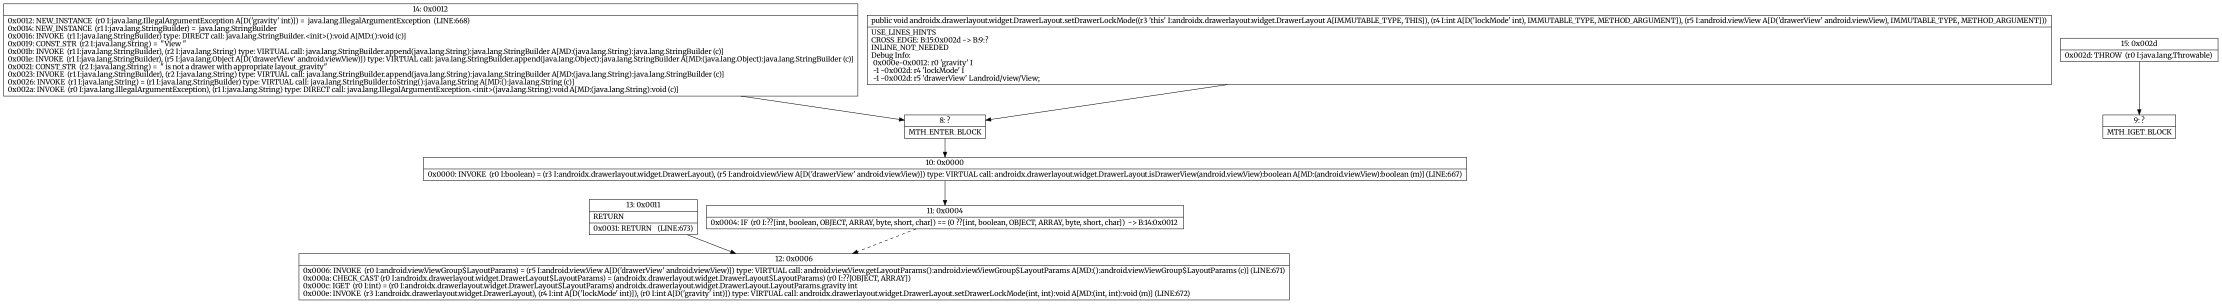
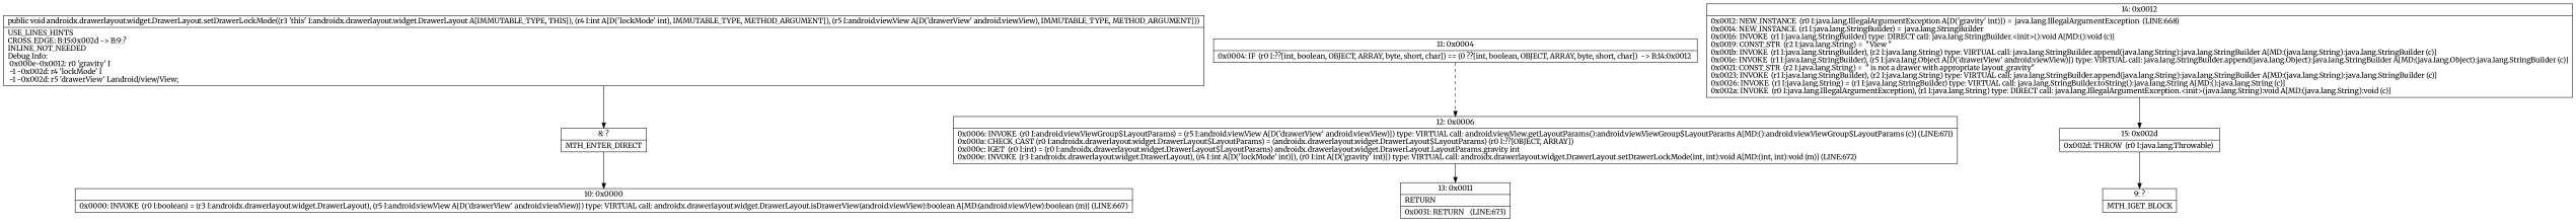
  digraph {
    fontname=Merriweather
    node [fontname=Merriweather shape=record]
    edge [fontname=Merriweather]
-   n1 [label="{8\:\ ?|MTH_ENTER_BLOCK\l}"]
+   n1 [label="{8\:\ ?|MTH_ENTER_DIRECT\l}"]
    n2 [label="{10\:\ 0x0000|0x0000: INVOKE  (r0 I:boolean) = (r3 I:androidx.drawerlayout.widget.DrawerLayout), (r5 I:android.view.View A[D('drawerView' android.view.View)]) type: VIRTUAL call: androidx.drawerlayout.widget.DrawerLayout.isDrawerView(android.view.View):boolean A[MD:(android.view.View):boolean (m)] (LINE:667)\l}"]
    n3 [label="{11\:\ 0x0004|0x0004: IF  (r0 I:??[int, boolean, OBJECT, ARRAY, byte, short, char]) == (0 ??[int, boolean, OBJECT, ARRAY, byte, short, char])  \-\> B:14:0x0012 \l}"]
    n4 [label="{12\:\ 0x0006|0x0006: INVOKE  (r0 I:android.view.ViewGroup$LayoutParams) = (r5 I:android.view.View A[D('drawerView' android.view.View)]) type: VIRTUAL call: android.view.View.getLayoutParams():android.view.ViewGroup$LayoutParams A[MD:():android.view.ViewGroup$LayoutParams (c)] (LINE:671)\l0x000a: CHECK_CAST (r0 I:androidx.drawerlayout.widget.DrawerLayout$LayoutParams) = (androidx.drawerlayout.widget.DrawerLayout$LayoutParams) (r0 I:??[OBJECT, ARRAY]) \l0x000c: IGET  (r0 I:int) = (r0 I:androidx.drawerlayout.widget.DrawerLayout$LayoutParams) androidx.drawerlayout.widget.DrawerLayout.LayoutParams.gravity int \l0x000e: INVOKE  (r3 I:androidx.drawerlayout.widget.DrawerLayout), (r4 I:int A[D('lockMode' int)]), (r0 I:int A[D('gravity' int)]) type: VIRTUAL call: androidx.drawerlayout.widget.DrawerLayout.setDrawerLockMode(int, int):void A[MD:(int, int):void (m)] (LINE:672)\l}"]
    n5 [label="{13\:\ 0x0011|RETURN\l|0x0031: RETURN    (LINE:673)\l}"]
    n6 [label="{14\:\ 0x0012|0x0012: NEW_INSTANCE  (r0 I:java.lang.IllegalArgumentException A[D('gravity' int)]) =  java.lang.IllegalArgumentException  (LINE:668)\l0x0014: NEW_INSTANCE  (r1 I:java.lang.StringBuilder) =  java.lang.StringBuilder \l0x0016: INVOKE  (r1 I:java.lang.StringBuilder) type: DIRECT call: java.lang.StringBuilder.\<init\>():void A[MD:():void (c)]\l0x0019: CONST_STR  (r2 I:java.lang.String) =  \"View \" \l0x001b: INVOKE  (r1 I:java.lang.StringBuilder), (r2 I:java.lang.String) type: VIRTUAL call: java.lang.StringBuilder.append(java.lang.String):java.lang.StringBuilder A[MD:(java.lang.String):java.lang.StringBuilder (c)]\l0x001e: INVOKE  (r1 I:java.lang.StringBuilder), (r5 I:java.lang.Object A[D('drawerView' android.view.View)]) type: VIRTUAL call: java.lang.StringBuilder.append(java.lang.Object):java.lang.StringBuilder A[MD:(java.lang.Object):java.lang.StringBuilder (c)]\l0x0021: CONST_STR  (r2 I:java.lang.String) =  \" is not a drawer with appropriate layout_gravity\" \l0x0023: INVOKE  (r1 I:java.lang.StringBuilder), (r2 I:java.lang.String) type: VIRTUAL call: java.lang.StringBuilder.append(java.lang.String):java.lang.StringBuilder A[MD:(java.lang.String):java.lang.StringBuilder (c)]\l0x0026: INVOKE  (r1 I:java.lang.String) = (r1 I:java.lang.StringBuilder) type: VIRTUAL call: java.lang.StringBuilder.toString():java.lang.String A[MD:():java.lang.String (c)]\l0x002a: INVOKE  (r0 I:java.lang.IllegalArgumentException), (r1 I:java.lang.String) type: DIRECT call: java.lang.IllegalArgumentException.\<init\>(java.lang.String):void A[MD:(java.lang.String):void (c)]\l}"]
    n7 [label="{15\:\ 0x002d|0x002d: THROW  (r0 I:java.lang.Throwable) \l}"]
    n8 [label="{9\:\ ?|MTH_IGET_BLOCK\l}"]
    n9 [label="{public void androidx.drawerlayout.widget.DrawerLayout.setDrawerLockMode((r3 'this' I:androidx.drawerlayout.widget.DrawerLayout A[IMMUTABLE_TYPE, THIS]), (r4 I:int A[D('lockMode' int), IMMUTABLE_TYPE, METHOD_ARGUMENT]), (r5 I:android.view.View A[D('drawerView' android.view.View), IMMUTABLE_TYPE, METHOD_ARGUMENT]))  | USE_LINES_HINTS\lCROSS_EDGE: B:15:0x002d \-\> B:9:?\lINLINE_NOT_NEEDED\lDebug Info:\l  0x000e\-0x0012: r0 'gravity' I\l  \-1 \-0x002d: r4 'lockMode' I\l  \-1 \-0x002d: r5 'drawerView' Landroid\/view\/View;\l}"]
    n1 -> n2
-   n2 -> n3
    n3 -> n4 [style=dashed]
-   n5 -> n4
-   n6 -> n1
+   n4 -> n5
+   n6 -> n7
    n7 -> n8
    n9 -> n1
  }
